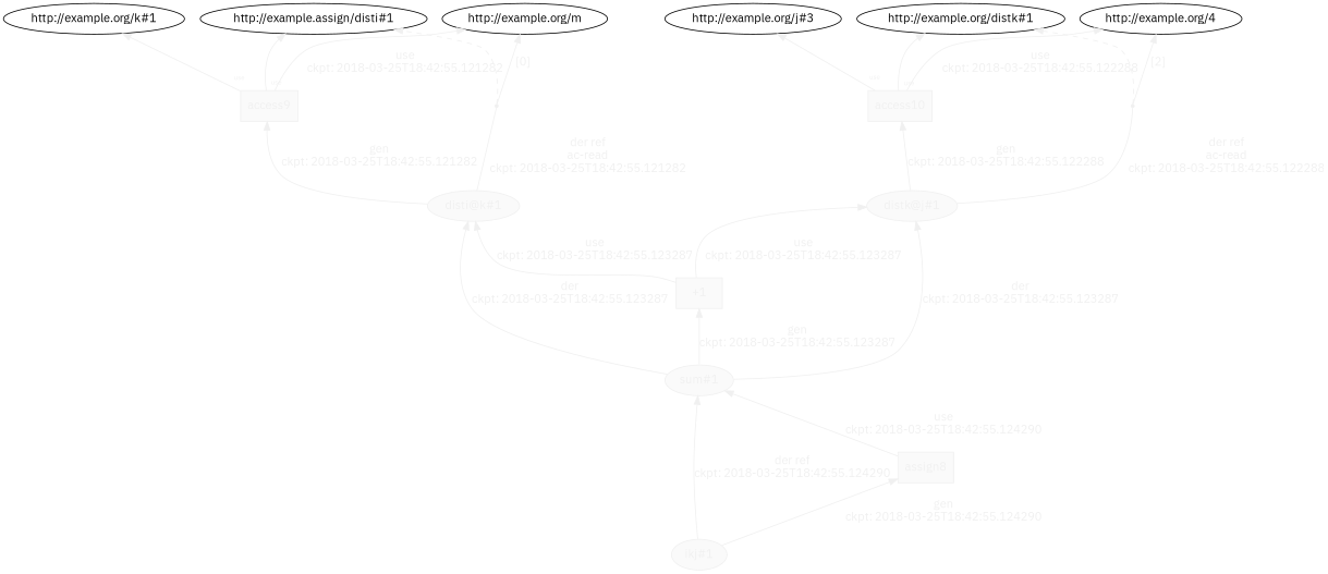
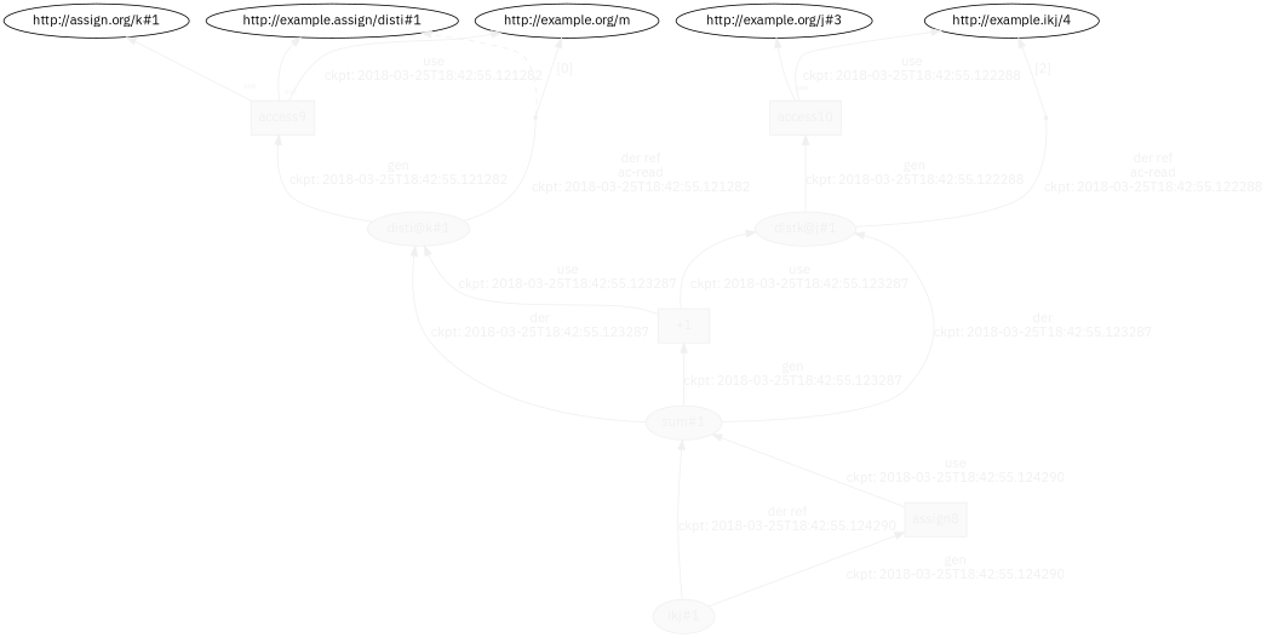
  digraph {
    fontname="IBM Plex Sans"
    rankdir=BT
    node [color="#F0F0F0" fontcolor="#F0F0F0" fontname="IBM Plex Sans"]
    edge [angle=60.0 color="#F0F0F0" distance=1.5 fontcolor="#F0F0F0" fontname="IBM Plex Sans" fontsize=14 rotation=20]
    n1 [fillcolor="#FAFAFA" label="disti@k#1" style=filled]
    n2 [fillcolor="#FAFAFA" label=access9 shape=polygon sides=4 style=filled]
    bn0 [shape=point]
    n4 [label="http://example.assign/disti#1" color="" fontcolor=""]
    "http://example.org/m" [color="" fontcolor=""]
-   "http://example.org/k#1" [color="" fontcolor=""]
+   "http://example.org/k#1" [label="http://assign.org/k#1" color="" fontcolor=""]
    n7 [fillcolor="#FAFAFA" label="distk@j#1" style=filled]
    n8 [fillcolor="#FAFAFA" label=access10 shape=polygon sides=4 style=filled]
    bn1 [shape=point]
-   "http://example.org/distk#1" [color="" fontcolor=""]
-   "http://example.org/4" [color="" fontcolor=""]
+   "http://example.org/4" [label="http://example.ikj/4" color="" fontcolor=""]
    "http://example.org/j#3" [color="" fontcolor=""]
    n13 [fillcolor="#FAFAFA" label="sum#1" style=filled]
    n14 [fillcolor="#FAFAFA" label="+1" shape=polygon sides=4 style=filled]
    n15 [fillcolor="#FAFAFA" label="ikj#1" style=filled]
    n16 [fillcolor="#FAFAFA" label=assign8 shape=polygon sides=4 style=filled]
    n1 -> n2 [label="gen\nckpt: 2018-03-25T18:42:55.121282"]
    n1 -> bn0 [arrowhead=none label="der ref\nac-read\nckpt: 2018-03-25T18:42:55.121282"]
    n2 -> n4 [labelangle=60.0 labeldistance=1.5 labelfontsize=8 taillabel=use angle="" distance="" fontsize=""]
    n2 -> "http://example.org/m" [label="use\nckpt: 2018-03-25T18:42:55.121282"]
    n2 -> "http://example.org/k#1" [labelangle=60.0 labeldistance=1.5 labelfontsize=8 taillabel=use angle="" distance="" fontsize=""]
    bn0 -> n4 [style=dashed angle="" distance="" fontsize="" rotation=""]
    bn0 -> "http://example.org/m" [label="[0]"]
    n7 -> n8 [label="gen\nckpt: 2018-03-25T18:42:55.122288"]
    n7 -> bn1 [arrowhead=none label="der ref\nac-read\nckpt: 2018-03-25T18:42:55.122288"]
-   n8 -> "http://example.org/distk#1" [labelangle=60.0 labeldistance=1.5 labelfontsize=8 taillabel=use angle="" distance="" fontsize=""]
    n8 -> "http://example.org/4" [label="use\nckpt: 2018-03-25T18:42:55.122288"]
    n8 -> "http://example.org/j#3" [labelangle=60.0 labeldistance=1.5 labelfontsize=8 taillabel=use angle="" distance="" fontsize=""]
-   bn1 -> "http://example.org/distk#1" [style=dashed angle="" distance="" fontsize="" rotation=""]
    bn1 -> "http://example.org/4" [label="[2]"]
    n13 -> n1 [label="der\nckpt: 2018-03-25T18:42:55.123287"]
    n13 -> n7 [label="der\nckpt: 2018-03-25T18:42:55.123287"]
    n13 -> n14 [label="gen\nckpt: 2018-03-25T18:42:55.123287"]
    n14 -> n1 [label="use\nckpt: 2018-03-25T18:42:55.123287"]
    n14 -> n7 [label="use\nckpt: 2018-03-25T18:42:55.123287"]
    n15 -> n13 [label="der ref\nckpt: 2018-03-25T18:42:55.124290"]
    n15 -> n16 [label="gen\nckpt: 2018-03-25T18:42:55.124290"]
    n16 -> n13 [label="use\nckpt: 2018-03-25T18:42:55.124290"]
  }
